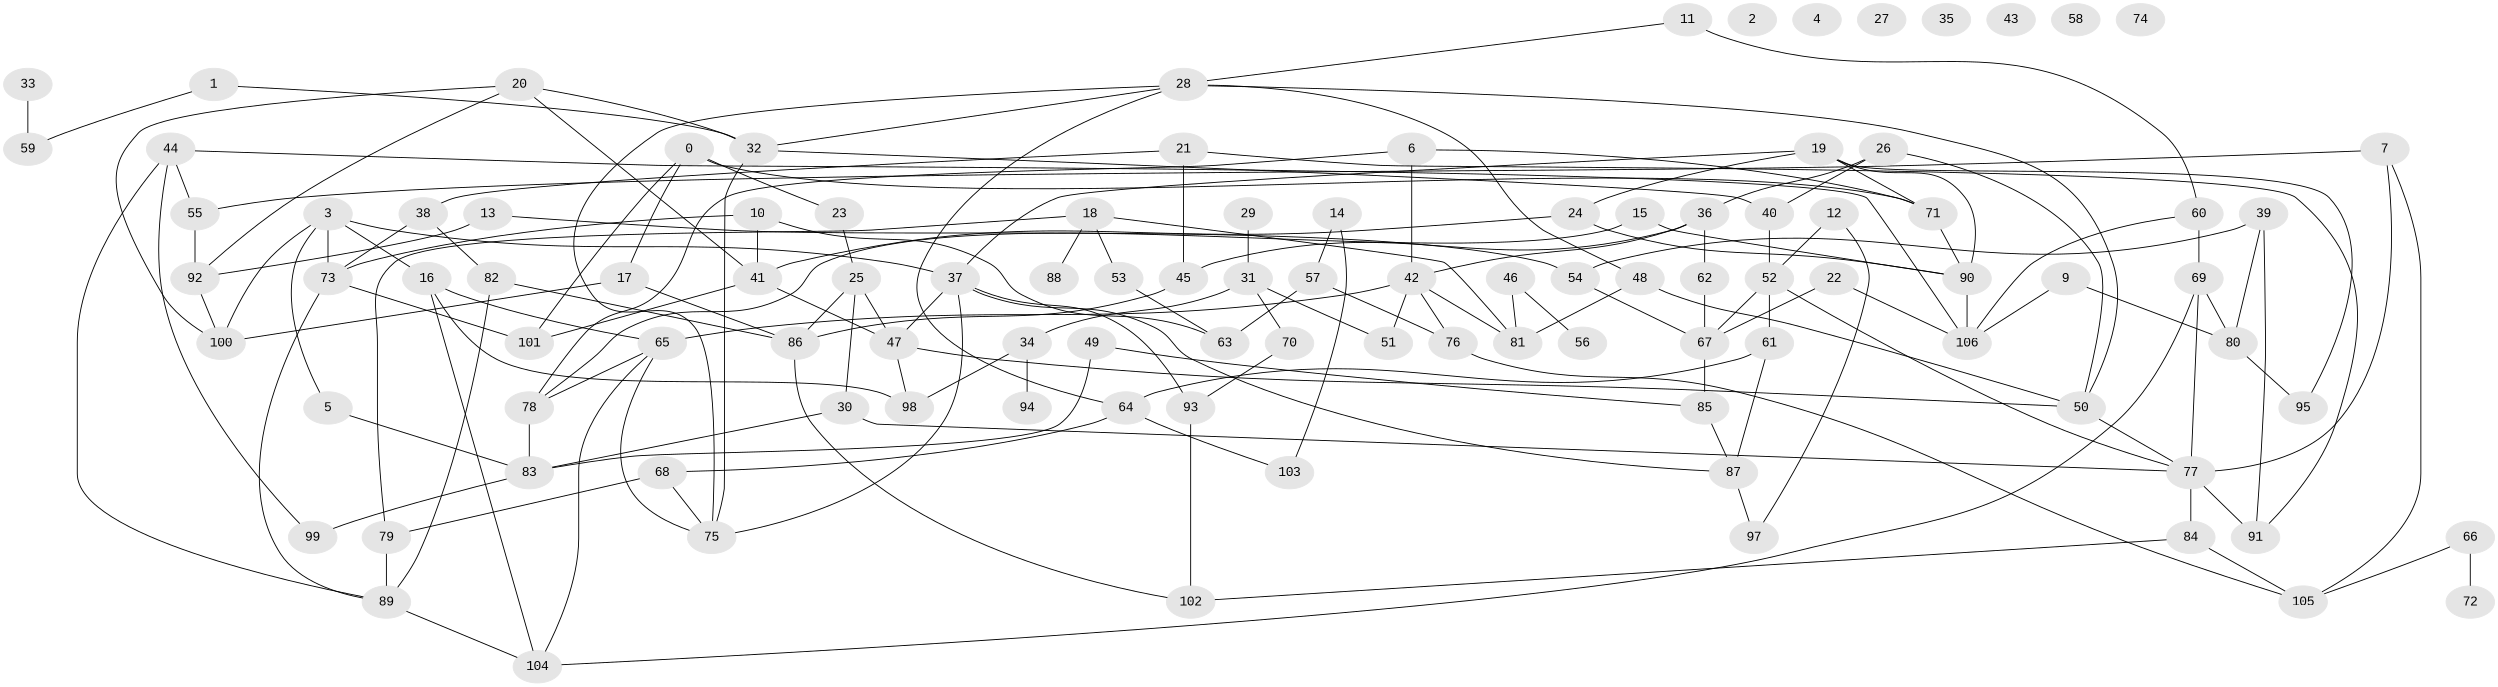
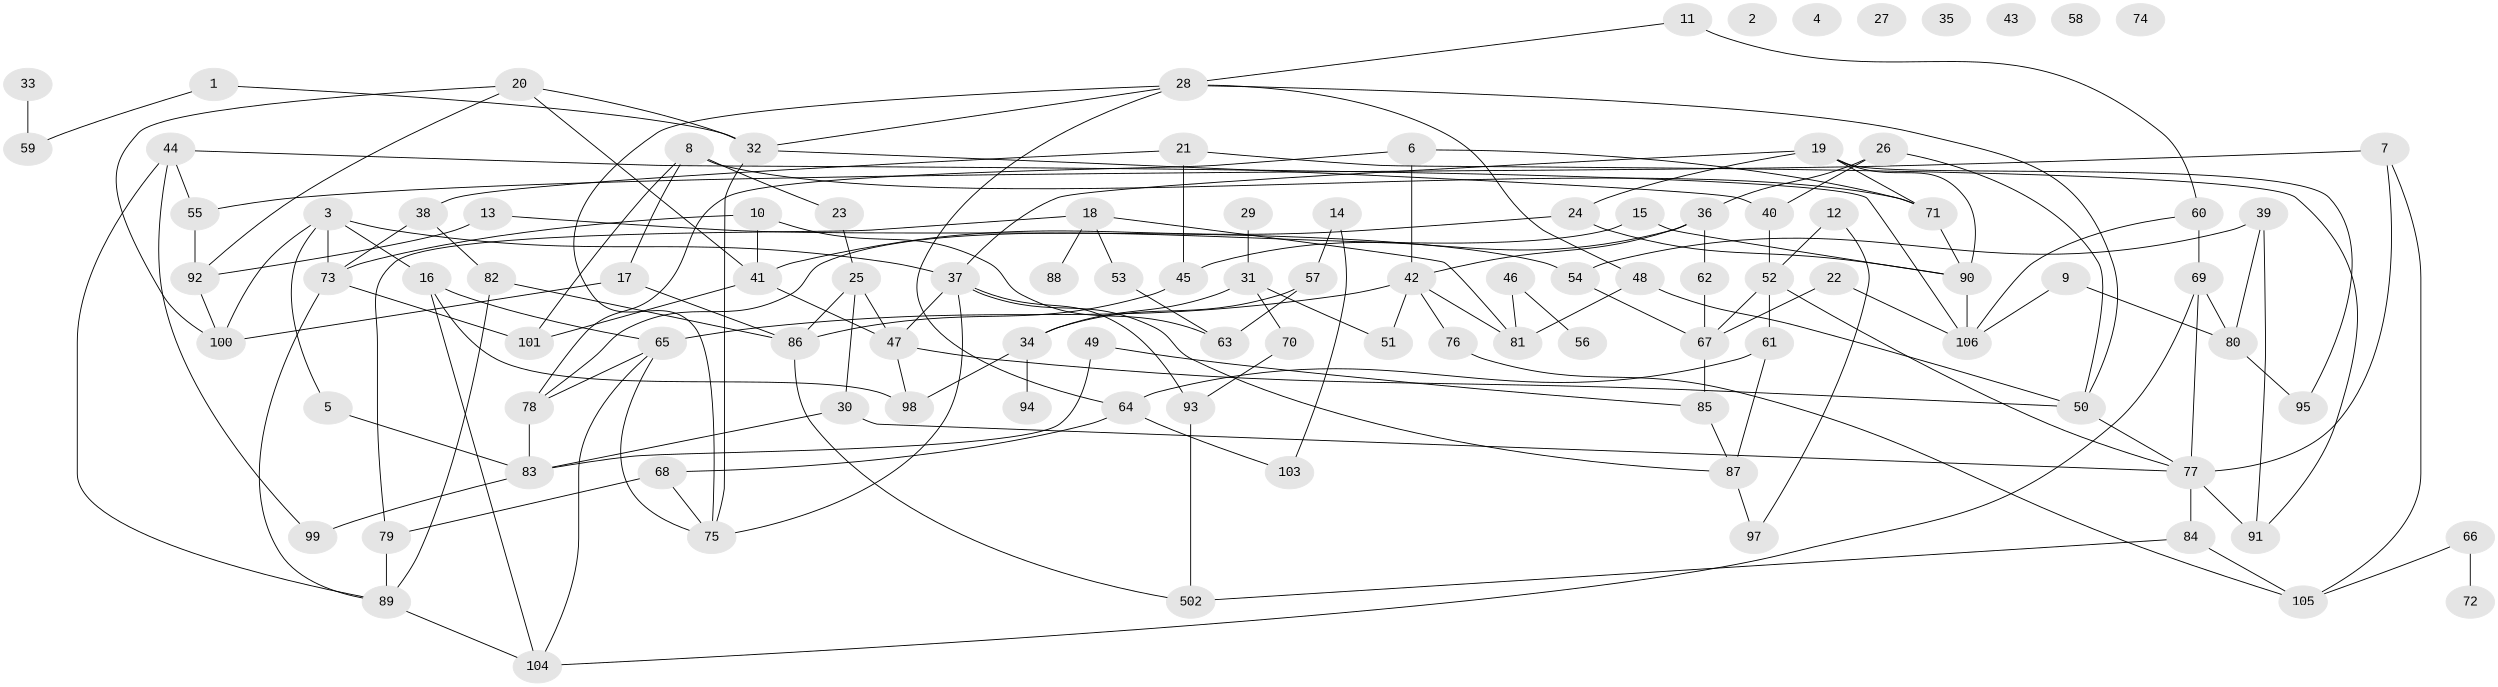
  graph {
    fontname="Liberation Mono"
    node [color=gray90 fontname="Liberation Mono" style=filled]
    edge [fontname="Liberation Mono"]
    1
    32
    59
    40
    75
    2
    3
    5
    16
    37
    73
    100
    83
    65
    98
    104
    47
    87
    93
    101
    89
    4
    99
    6
    42
    71
    78
    81
    51
    76
    90
    7
    55
    77
    105
    92
    91
    84
-   8 [label=0]
+   8
    17
    23
    86
    25
    9
    80
    106
    95
    10
    41
    63
    11
    28
    60
    50
    48
    64
    69
    12
    52
    97
    67
    61
    13
    54
    14
    57
    103
    15
-   102
+   102 [label=502]
    18
    53
    79
    88
    19
    24
    20
    21
    38
    45
    82
    22
    85
    30
    26
    36
    62
    27
    68
    29
    31
    34
    70
    94
    33
    35
    39
    43
    44
    46
    56
    49
    58
    66
    72
    74
    1 -- 32
    1 -- 59
    32 -- 40
    32 -- 75
    40 -- 52
    3 -- 5
    3 -- 16
    3 -- 37
    3 -- 73
    3 -- 100
    5 -- 83
    16 -- 65
    16 -- 98
    16 -- 104
    37 -- 75
    37 -- 47
    37 -- 87
    37 -- 93
    73 -- 101
    73 -- 89
    83 -- 99
    65 -- 75
    65 -- 104
    65 -- 78
    47 -- 98
    47 -- 50
    87 -- 97
    93 -- 102
    89 -- 104
    6 -- 42
    6 -- 71
    6 -- 78
    42 -- 65
    42 -- 81
    42 -- 51
    42 -- 76
    71 -- 90
    78 -- 83
    76 -- 105
    90 -- 106
    7 -- 55
    7 -- 77
    7 -- 105
    55 -- 92
    77 -- 91
    77 -- 84
    92 -- 100
    84 -- 105
    84 -- 102
    8 -- 101
    8 -- 71
    8 -- 17
    8 -- 23
    17 -- 100
    17 -- 86
    23 -- 25
    86 -- 102
    25 -- 47
    25 -- 86
    25 -- 30
    9 -- 80
    9 -- 106
    80 -- 95
    10 -- 73
    10 -- 41
    10 -- 63
    41 -- 47
    41 -- 101
    11 -- 28
    11 -- 60
    28 -- 32
    28 -- 75
    28 -- 50
    28 -- 48
    28 -- 64
    60 -- 106
    60 -- 69
    50 -- 77
    48 -- 81
    48 -- 50
    64 -- 103
    64 -- 68
    69 -- 104
    69 -- 77
    69 -- 80
    12 -- 52
    12 -- 97
    52 -- 77
    52 -- 67
    52 -- 61
    67 -- 85
    61 -- 87
    61 -- 64
    13 -- 92
    13 -- 54
    54 -- 67
    14 -- 57
    14 -- 103
-   57 -- 76
+   57 -- 34
    57 -- 63
    15 -- 78
    15 -- 90
    18 -- 81
    18 -- 53
    18 -- 79
    18 -- 88
    53 -- 63
    79 -- 89
    19 -- 37
    19 -- 71
    19 -- 90
    19 -- 95
    19 -- 24
    24 -- 90
    24 -- 41
    20 -- 32
    20 -- 100
    20 -- 92
    20 -- 41
    21 -- 91
    21 -- 38
    21 -- 45
    38 -- 73
    38 -- 82
    45 -- 86
    82 -- 89
    82 -- 86
    22 -- 106
    22 -- 67
    85 -- 87
    30 -- 83
    30 -- 77
    26 -- 40
    26 -- 50
    26 -- 36
    36 -- 42
    36 -- 45
    36 -- 62
    62 -- 67
    68 -- 75
    68 -- 79
    29 -- 31
    31 -- 51
    31 -- 34
    31 -- 70
    34 -- 98
    34 -- 94
    70 -- 93
    33 -- 59
    39 -- 91
    39 -- 80
    39 -- 54
    44 -- 89
    44 -- 99
    44 -- 55
    44 -- 106
    46 -- 81
    46 -- 56
    49 -- 83
    49 -- 85
    66 -- 105
    66 -- 72
  }
